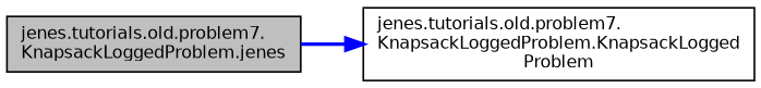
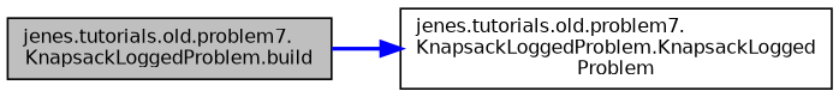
  digraph {
    rankdir=LR
    node [color=black fontname=Helvetica fontsize=10 shape=record style=filled]
-   n1 [fillcolor=grey75 fontcolor=black height=0.2 label="jenes.tutorials.old.problem7.\lKnapsackLoggedProblem.jenes" width=0.4]
+   n1 [fillcolor=grey75 fontcolor=black height=0.2 label="jenes.tutorials.old.problem7.\lKnapsackLoggedProblem.build" width=0.4]
    n2 [fillcolor=white height=0.2 label="jenes.tutorials.old.problem7.\lKnapsackLoggedProblem.KnapsackLogged\lProblem" width=0.4]
    n1 -> n2 [color=blue fontname=Helvetica fontsize=10 labelfontname=Helvetica labelfontsize=10 style=bold]
  }
